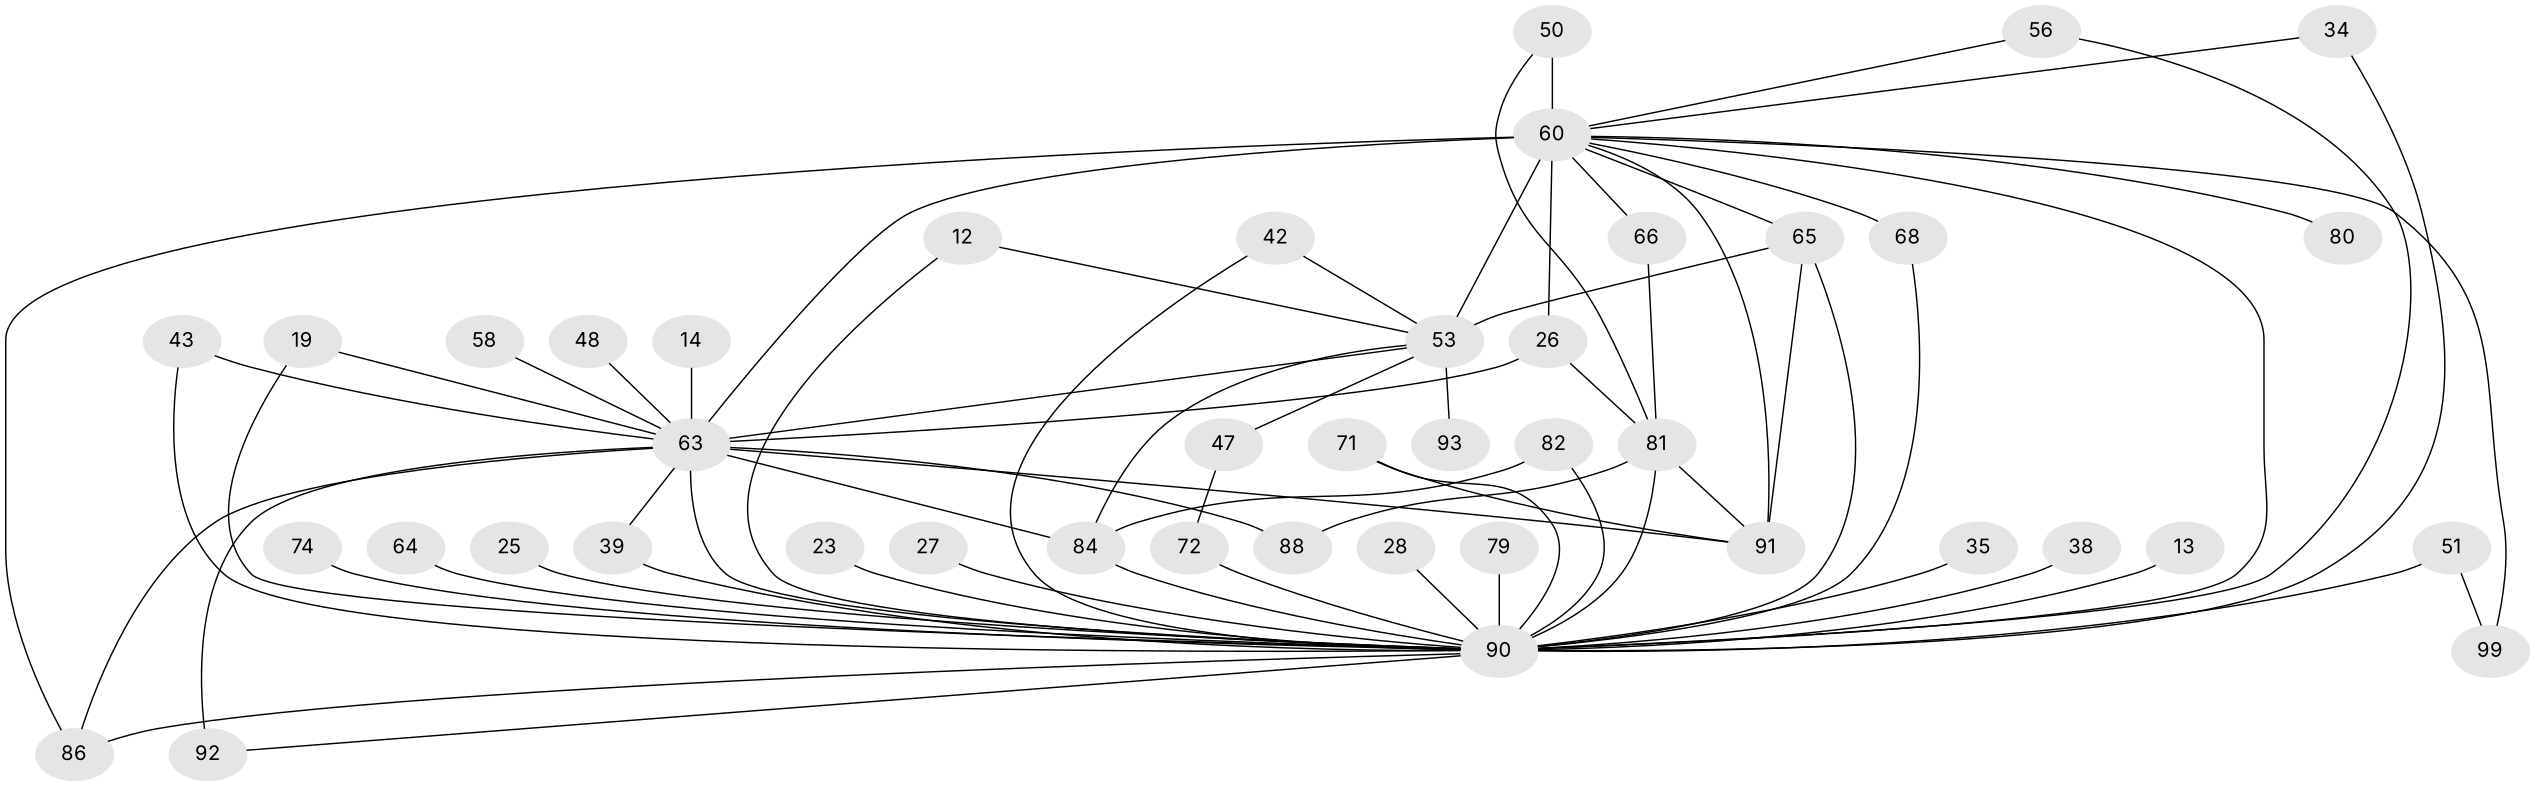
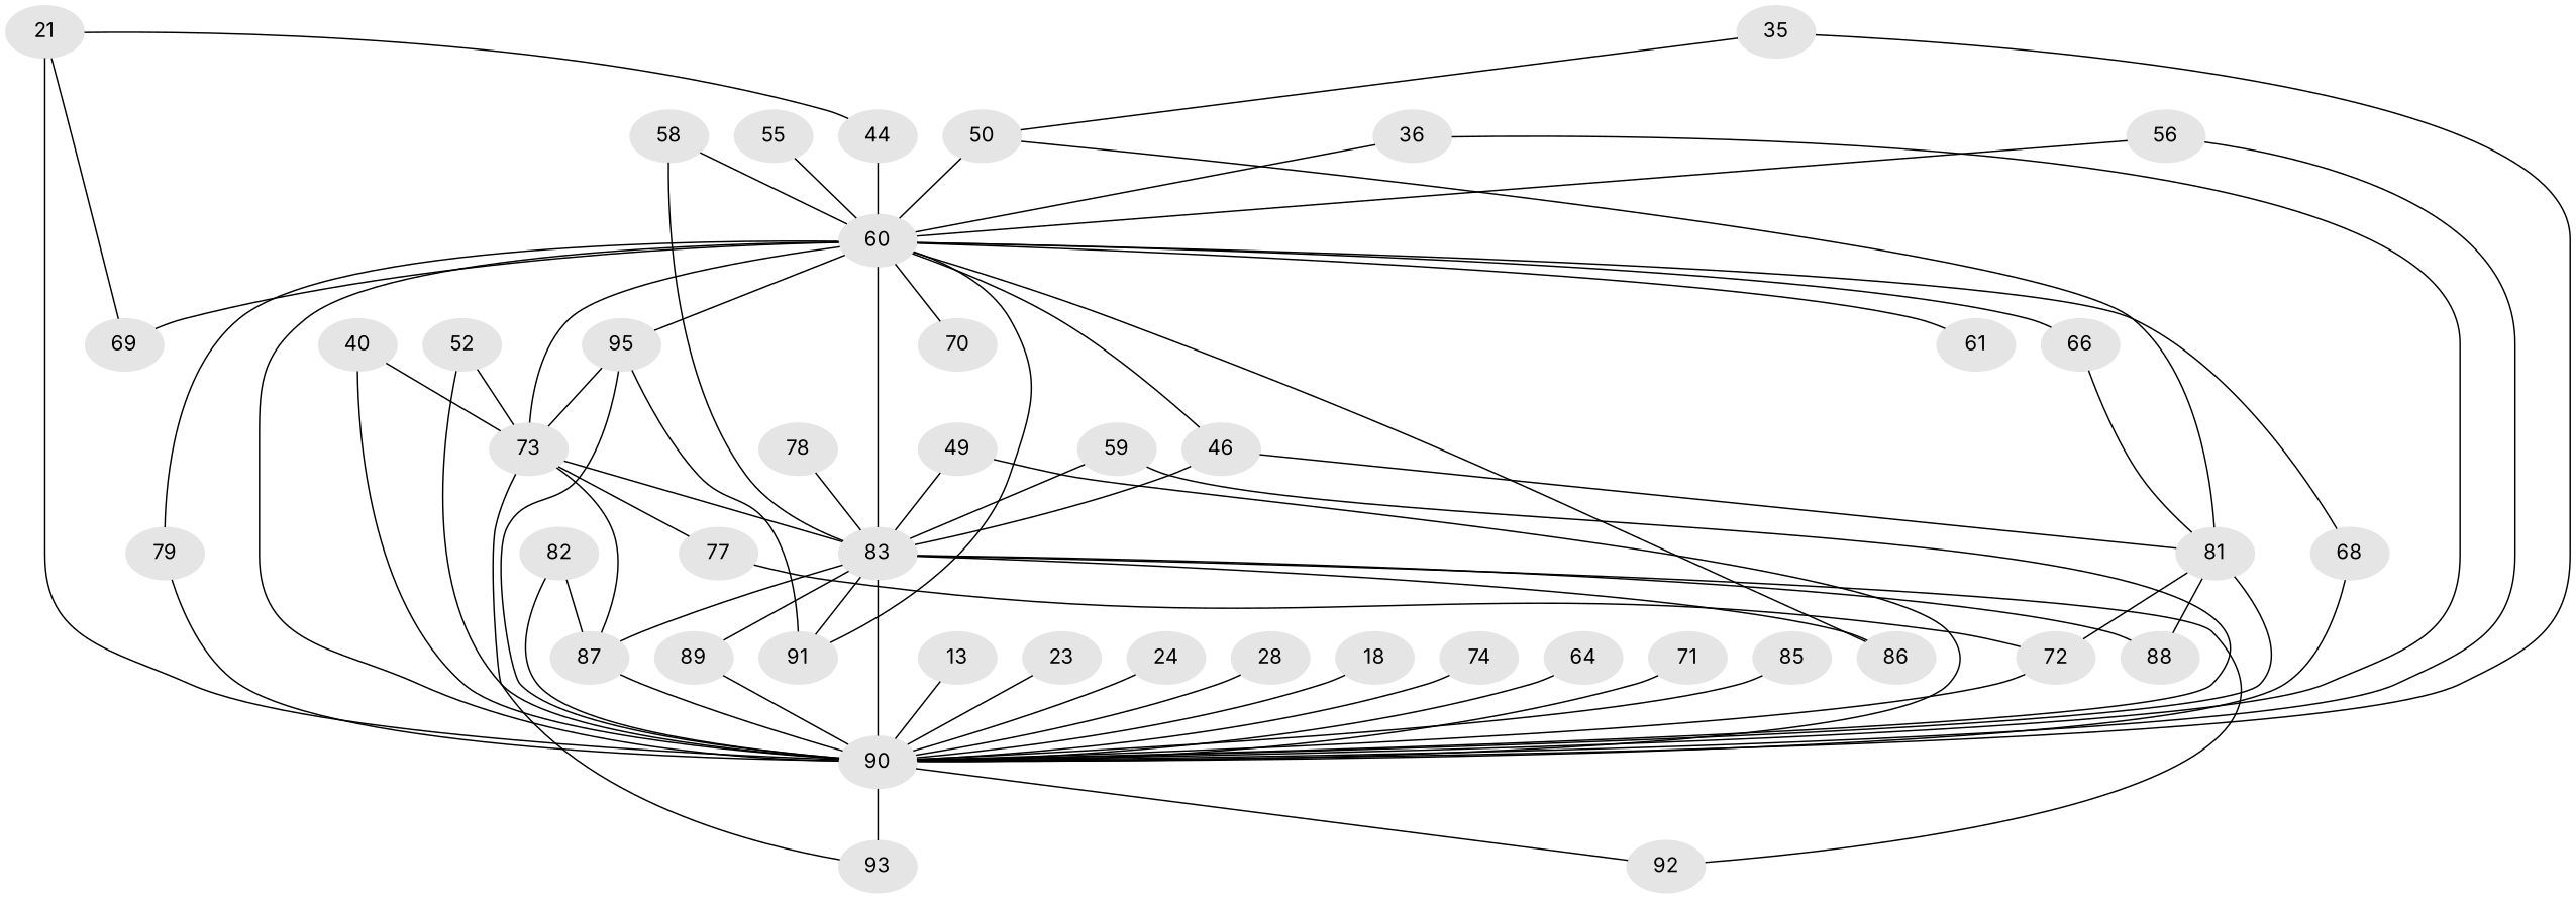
  graph {
    fontname=Inter
    node [color=gray90 fontname=Inter style=filled]
    edge [fontname=Inter]
    90 [super="+57+10+9"]
    93 [super="+12"]
    92
    13
-   83 [super="+18+37+7" label=63]
+   83 [super="+18+37+7"]
    86 [super="+49+45"]
    91 [super="+84+32"]
-   87 [super="+67+76" label=84]
+   87 [super="+67+76"]
    88
-   89 [label=39]
-   14
-   21 [super="+17" label=51]
-   69 [label=99]
+   89
+   21 [super="+17"]
+   44 [super="+36"]
+   69
    60 [super="+54+8"]
    23
-   27
+   27 [label=24]
    28
-   73 [super="+16+70" label=53]
-   46 [label=26]
-   65 [super="+62+24+48+63"]
+   73 [super="+16+70"]
+   46
+   61
+   65 [super="+62+24+48+63" label=95]
    66
    68
    79
-   80
-   34
+   80 [label=70]
+   34 [label=36]
    50 [super="+15"]
    81 [super="+53+19+51"]
    35
-   38
-   77 [label=47]
-   42
-   43
-   52 [label=12]
+   38 [label=18]
+   77
+   42 [label=40]
+   43 [label=49]
+   52
+   55
    56
    58
-   59 [label=19]
+   59
    74
    64
    71
    72
-   78 [label=48]
+   78
    82 [super="+47+33"]
-   85 [label=25]
-   90 -- 86 [weight=2]
+   85
+   90 -- 93 [weight=2]
    90 -- 92
    13 -- 90 [weight=2]
    83 -- 90 [weight=15]
    83 -- 92
    83 -- 86
    83 -- 91 [weight=3]
    83 -- 87 [weight=2]
    83 -- 88
    83 -- 89
    87 -- 90
    89 -- 90
-   14 -- 83 [weight=2]
    21 -- 90 [weight=3]
+   21 -- 44
    21 -- 69
+   44 -- 60 [weight=2]
    60 -- 90 [weight=13]
    60 -- 83 [weight=14]
    60 -- 86 [weight=3]
    60 -- 91
    60 -- 69
    60 -- 73 [weight=6]
    60 -- 46
+   60 -- 61 [weight=2]
    60 -- 65 [weight=2]
    60 -- 66
    60 -- 68
+   60 -- 79
    60 -- 80 [weight=2]
    23 -- 90 [weight=2]
    27 -- 90
    28 -- 90 [weight=2]
    73 -- 93
    73 -- 83
    73 -- 87
    73 -- 77
    46 -- 83
    46 -- 81
    65 -- 90 [weight=2]
    65 -- 91
    65 -- 73 [weight=3]
    66 -- 81
    68 -- 90
    79 -- 90
    34 -- 90
    34 -- 60
    50 -- 60 [weight=3]
    50 -- 81
    81 -- 90 [weight=4]
-   81 -- 91
+   81 -- 72
    81 -- 88
    35 -- 90
+   35 -- 50
    38 -- 90 [weight=2]
    77 -- 72
    42 -- 90
    42 -- 73
    43 -- 90
    43 -- 83
    52 -- 90
    52 -- 73
+   55 -- 60
    56 -- 90
    56 -- 60
    58 -- 83
+   58 -- 60
    59 -- 90
    59 -- 83
    74 -- 90
    64 -- 90
    71 -- 90
-   71 -- 91
    72 -- 90 [weight=2]
    78 -- 83 [weight=2]
    82 -- 90 [weight=4]
    82 -- 87
    85 -- 90 [weight=2]
  }
